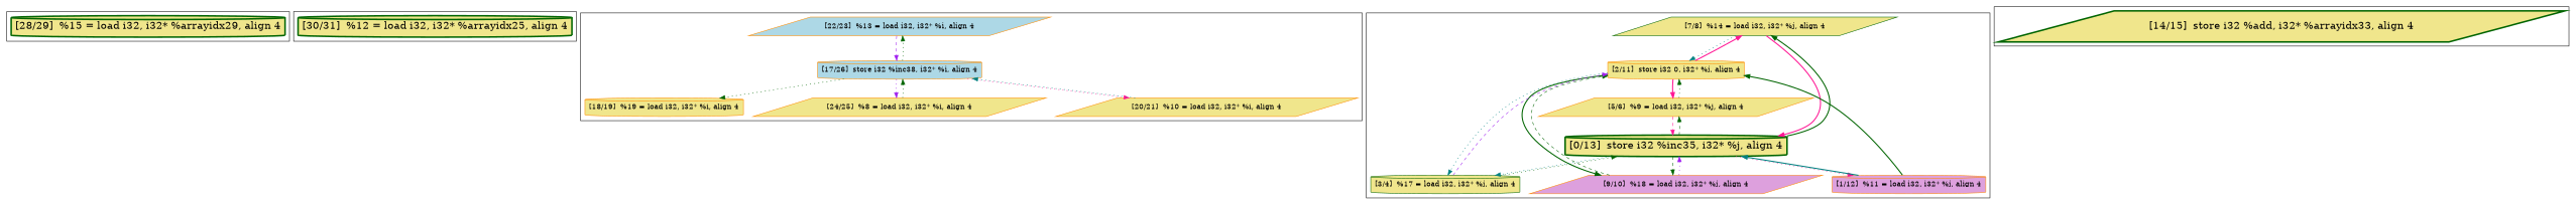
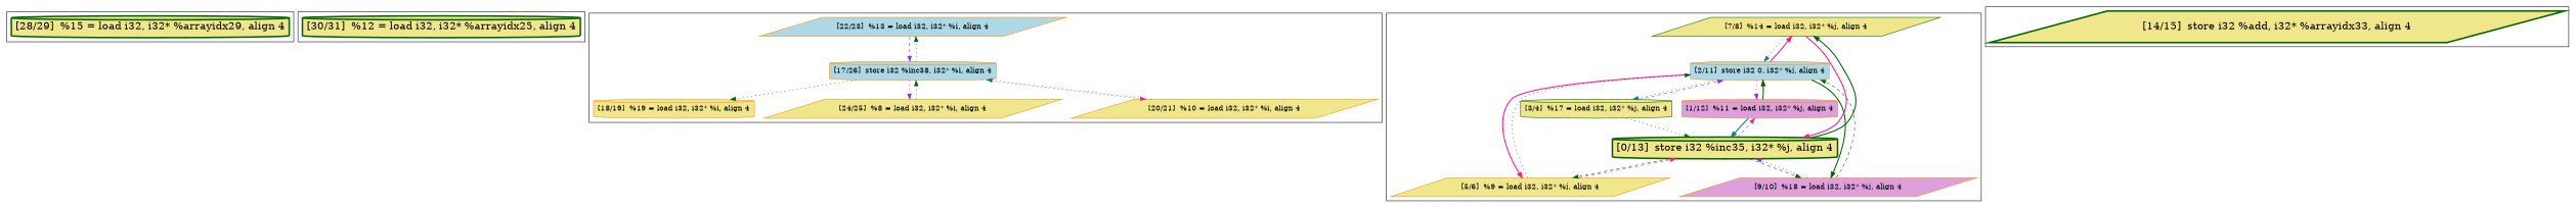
  digraph {
    node [color=darkorange fillcolor=khaki shape=cylinder style=filled]
    edge [color=darkgreen style=dotted]
    n1 [color=darkgreen fontsize=20 label="[28/29]  %15 = load i32, i32* %arrayidx29, align 4" penwidth=3.0]
    n2 [color=darkgreen fontsize=20 label="[30/31]  %12 = load i32, i32* %arrayidx25, align 4" penwidth=3.0]
    n3 [fillcolor=lightblue label="[22/23]  %13 = load i32, i32* %i, align 4" shape=parallelogram]
    n4 [fillcolor=lightblue label="[17/26]  store i32 %inc38, i32* %i, align 4"]
    n5 [label="[20/21]  %10 = load i32, i32* %i, align 4" shape=parallelogram]
    n6 [label="[18/19]  %19 = load i32, i32* %i, align 4"]
    n7 [label="[24/25]  %8 = load i32, i32* %i, align 4" shape=parallelogram]
    n8 [color=darkgreen label="[7/8]  %14 = load i32, i32* %j, align 4" shape=parallelogram]
-   n9 [label="[2/11]  store i32 0, i32* %j, align 4"]
+   n9 [fillcolor=lightblue label="[2/11]  store i32 0, i32* %j, align 4"]
    n10 [fillcolor=plum label="[9/10]  %18 = load i32, i32* %j, align 4" shape=parallelogram]
    n11 [color=darkgreen fontsize=20 label="[0/13]  store i32 %inc35, i32* %j, align 4" penwidth=3.0]
    n12 [color=darkgreen label="[3/4]  %17 = load i32, i32* %j, align 4"]
    n13 [label="[5/6]  %9 = load i32, i32* %j, align 4" shape=parallelogram]
    n14 [fillcolor=plum label="[1/12]  %11 = load i32, i32* %j, align 4"]
    n15 [color=darkgreen fontsize=20 label="[14/15]  store i32 %add, i32* %arrayidx33, align 4" penwidth=3.0 shape=parallelogram]
    subgraph cluster_1 {
      n1
    }
    subgraph cluster_2 {
      n2
    }
    subgraph cluster_3 {
      n3
      n4
      n5
      n6
      n7
    }
    subgraph cluster_4 {
      n8
      n9
      n10
      n11
      n12
      n13
      n14
    }
    subgraph cluster_5 {
      n15
    }
    n3 -> n4 [color=purple style=dashed]
    n4 -> n3
    n4 -> n5 [color=deeppink]
    n4 -> n6
    n4 -> n7 [color=purple]
    n5 -> n4 [color=teal]
    n7 -> n4
    n8 -> n9 [color=teal]
    n8 -> n11 [color=deeppink style=bold]
    n9 -> n8 [color=deeppink style=bold]
    n9 -> n10 [style=bold]
    n9 -> n12 [color=teal]
    n9 -> n13 [color=deeppink style=bold]
+   n9 -> n14 [color=purple]
    n10 -> n9 [style=dashed]
    n10 -> n11 [color=purple]
    n11 -> n8 [style=bold]
    n11 -> n10 [style=dashed]
-   n11 -> n12 [color=teal]
    n11 -> n13 [style=dashed]
-   n11 -> n14 [color=deeppink]
+   n11 -> n14 [color=deeppink style=dashed]
    n12 -> n9 [color=purple style=dashed]
    n12 -> n11
    n13 -> n9
    n13 -> n11 [color=deeppink style=dashed]
    n14 -> n9 [style=bold]
    n14 -> n11 [color=teal style=bold]
  }
